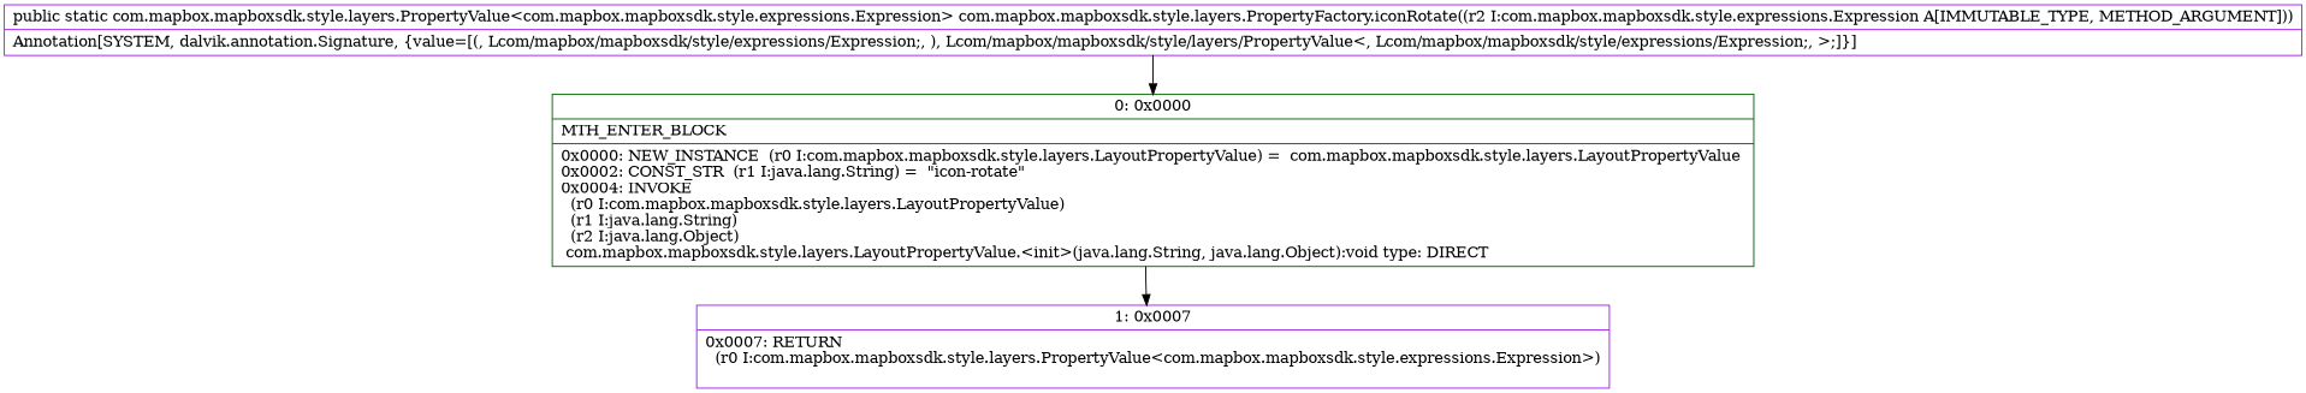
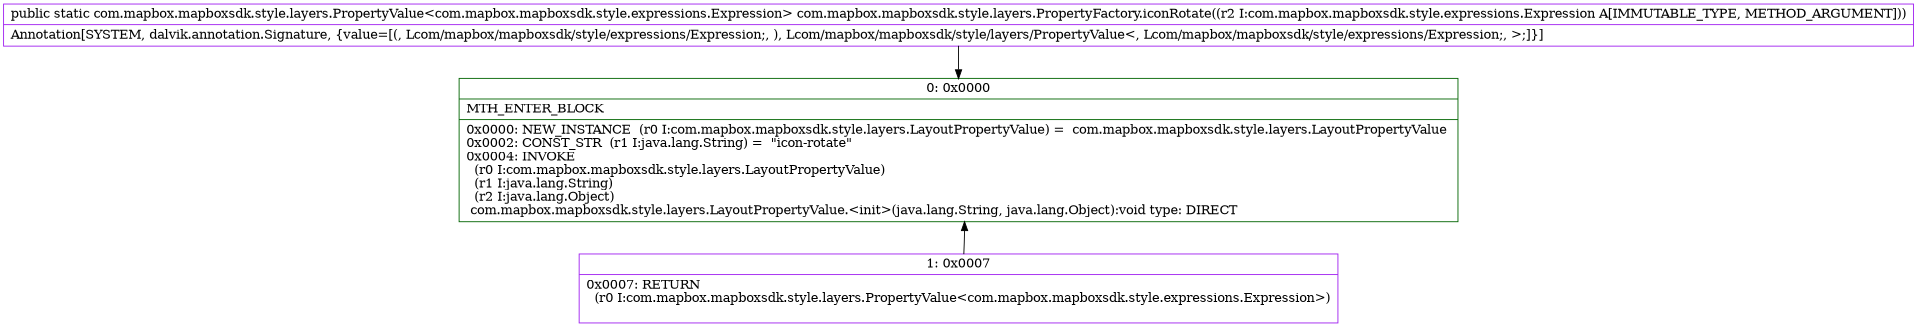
  digraph {
    node [shape=record color=purple]
    n1 [label="{0\:\ 0x0000|MTH_ENTER_BLOCK\l|0x0000: NEW_INSTANCE  (r0 I:com.mapbox.mapboxsdk.style.layers.LayoutPropertyValue) =  com.mapbox.mapboxsdk.style.layers.LayoutPropertyValue \l0x0002: CONST_STR  (r1 I:java.lang.String) =  \"icon\-rotate\" \l0x0004: INVOKE  \l  (r0 I:com.mapbox.mapboxsdk.style.layers.LayoutPropertyValue)\l  (r1 I:java.lang.String)\l  (r2 I:java.lang.Object)\l com.mapbox.mapboxsdk.style.layers.LayoutPropertyValue.\<init\>(java.lang.String, java.lang.Object):void type: DIRECT \l}" color=darkgreen]
    n2 [label="{1\:\ 0x0007|0x0007: RETURN  \l  (r0 I:com.mapbox.mapboxsdk.style.layers.PropertyValue\<com.mapbox.mapboxsdk.style.expressions.Expression\>)\l \l}"]
    n3 [label="{public static com.mapbox.mapboxsdk.style.layers.PropertyValue\<com.mapbox.mapboxsdk.style.expressions.Expression\> com.mapbox.mapboxsdk.style.layers.PropertyFactory.iconRotate((r2 I:com.mapbox.mapboxsdk.style.expressions.Expression A[IMMUTABLE_TYPE, METHOD_ARGUMENT]))  | Annotation[SYSTEM, dalvik.annotation.Signature, \{value=[(, Lcom\/mapbox\/mapboxsdk\/style\/expressions\/Expression;, ), Lcom\/mapbox\/mapboxsdk\/style\/layers\/PropertyValue\<, Lcom\/mapbox\/mapboxsdk\/style\/expressions\/Expression;, \>;]\}]\l}"]
-   n1 -> n2
+   n2 -> n1
    n3 -> n1
  }
